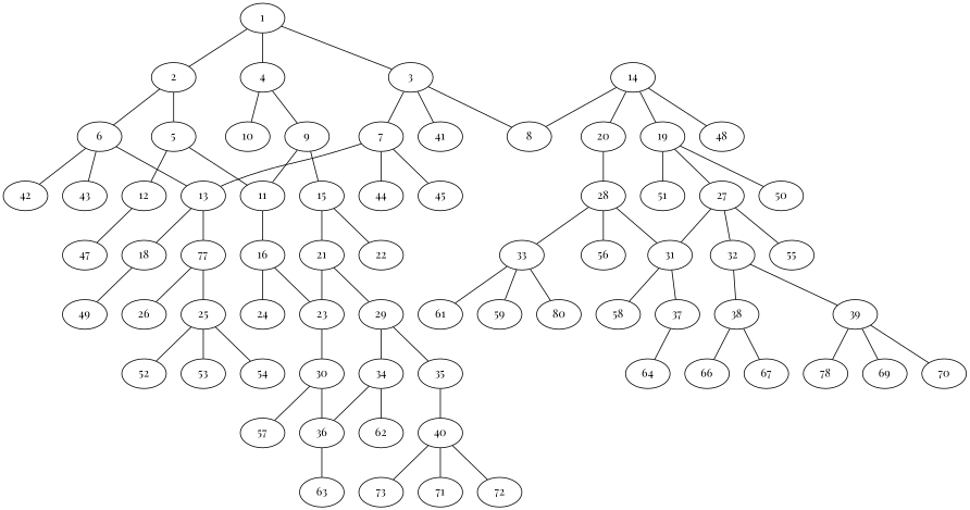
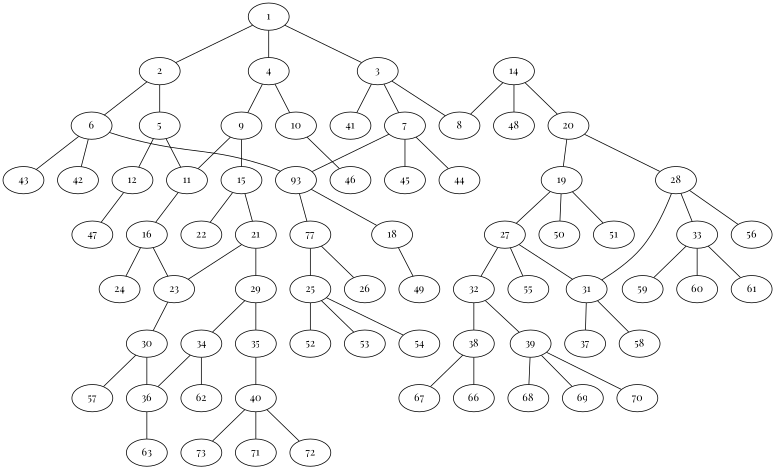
  graph {
    fontname="Playfair Display"
    node [chem=H fontname="Playfair Display"]
    edge [fontname="Playfair Display" valence=1]
    1 [chem=C]
    2 [chem=C]
    3 [chem=C]
    4 [chem=C]
    5 [chem=C]
    6 [chem=C]
    7 [chem=C]
    8 [chem=O]
    41
    9 [chem=C]
    10 [chem=O]
    11 [chem=C]
    12 [chem=O]
-   13 [chem=C]
+   13 [chem=C label=93]
    42
    43
    44
    45
    15 [chem=C]
+   46
    16 [chem=C]
    47
    n23 [chem=C label=77]
    18 [chem=O]
    21 [chem=C]
    22 [chem=O]
    23 [chem=C]
    24 [chem=O]
    25 [chem=C]
    26 [chem=O]
    49
    29 [chem=C]
    30 [chem=C]
    52
    53
    54
    14 [chem=C]
    19 [chem=C]
    20 [chem=O]
    48
    27 [chem=C]
    50
    51
    28 [chem=C]
    31 [chem=C]
    32 [chem=N]
    55
    33 [chem=C]
    56
    34 [chem=C]
    35 [chem=O]
    36 [chem=C]
    57
    37 [chem=O]
    58
    38 [chem=C]
    39 [chem=C]
    59
-   60 [label=80]
+   60
    61
    62
    40 [chem=C]
    63
-   64
    66
    67
-   68 [label=78]
+   68
    69
    70
    71
    72
    73
    1 -- 2
    1 -- 3
    1 -- 4 [valence=2]
    2 -- 5 [valence=2]
    2 -- 6
    3 -- 7
    3 -- 8
    3 -- 41
    4 -- 9
    4 -- 10
    5 -- 11
    5 -- 12
    6 -- 13
    6 -- 42
    6 -- 43
    7 -- 13
    7 -- 44
    7 -- 45
    9 -- 11 [valence=2]
    9 -- 15
+   10 -- 46
    11 -- 16
    12 -- 47
    13 -- n23
    13 -- 18
    15 -- 21
    15 -- 22 [valence=2]
    16 -- 23
    16 -- 24 [valence=2]
    n23 -- 25
    n23 -- 26 [valence=2]
    18 -- 49
    21 -- 23 [valence=2]
    21 -- 29
    23 -- 30
    25 -- 52
    25 -- 53
    25 -- 54
    29 -- 34 [valence=2]
    29 -- 35
    30 -- 36 [valence=2]
    30 -- 57
    14 -- 8
-   14 -- 19
+   20 -- 19
    14 -- 20
    14 -- 48
    19 -- 27
    19 -- 50
    19 -- 51
    20 -- 28
    27 -- 31
    27 -- 32
    27 -- 55
    28 -- 31
    28 -- 33
    28 -- 56
    31 -- 37
    31 -- 58
    32 -- 38
    32 -- 39
    33 -- 59
    33 -- 60
    33 -- 61
    34 -- 36
    34 -- 62
    35 -- 40
    36 -- 63
-   37 -- 64
    38 -- 66
    38 -- 67
    39 -- 68
    39 -- 69
    39 -- 70
    40 -- 71
    40 -- 72
    40 -- 73
  }
